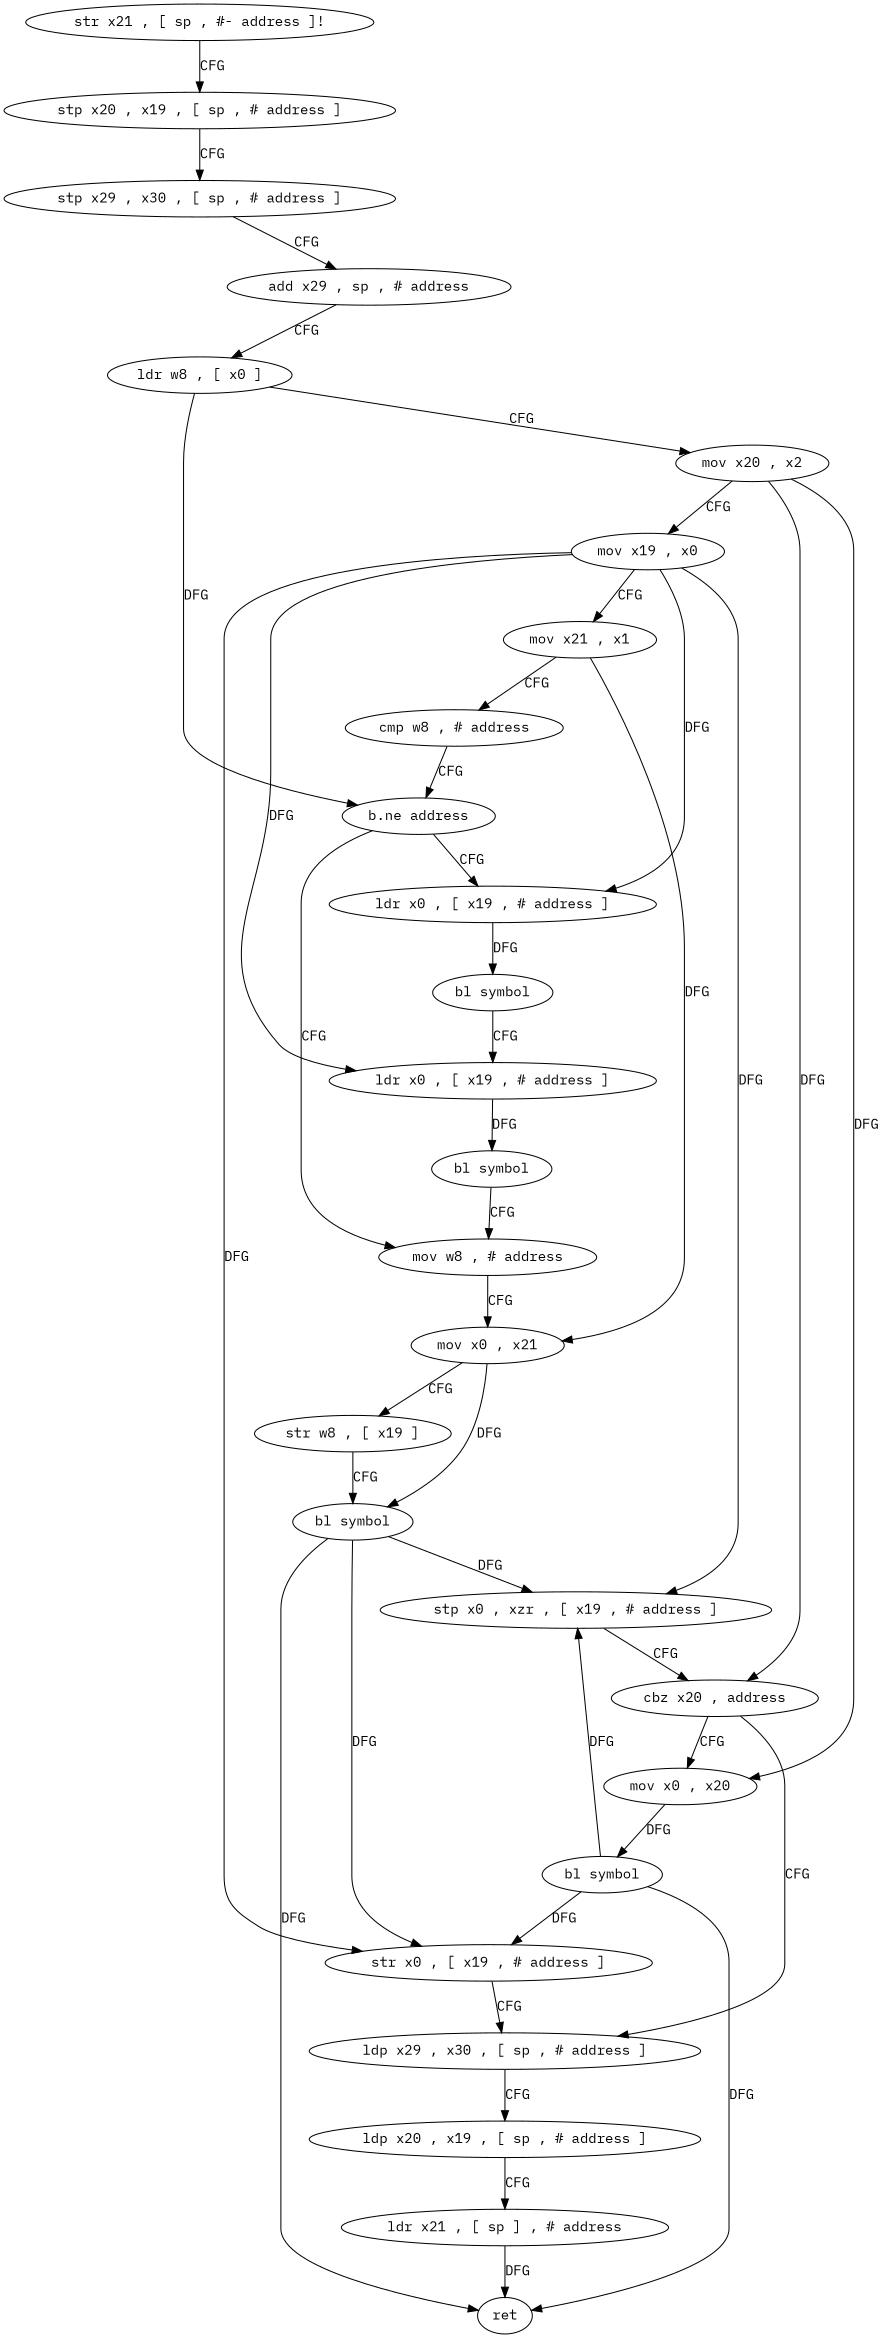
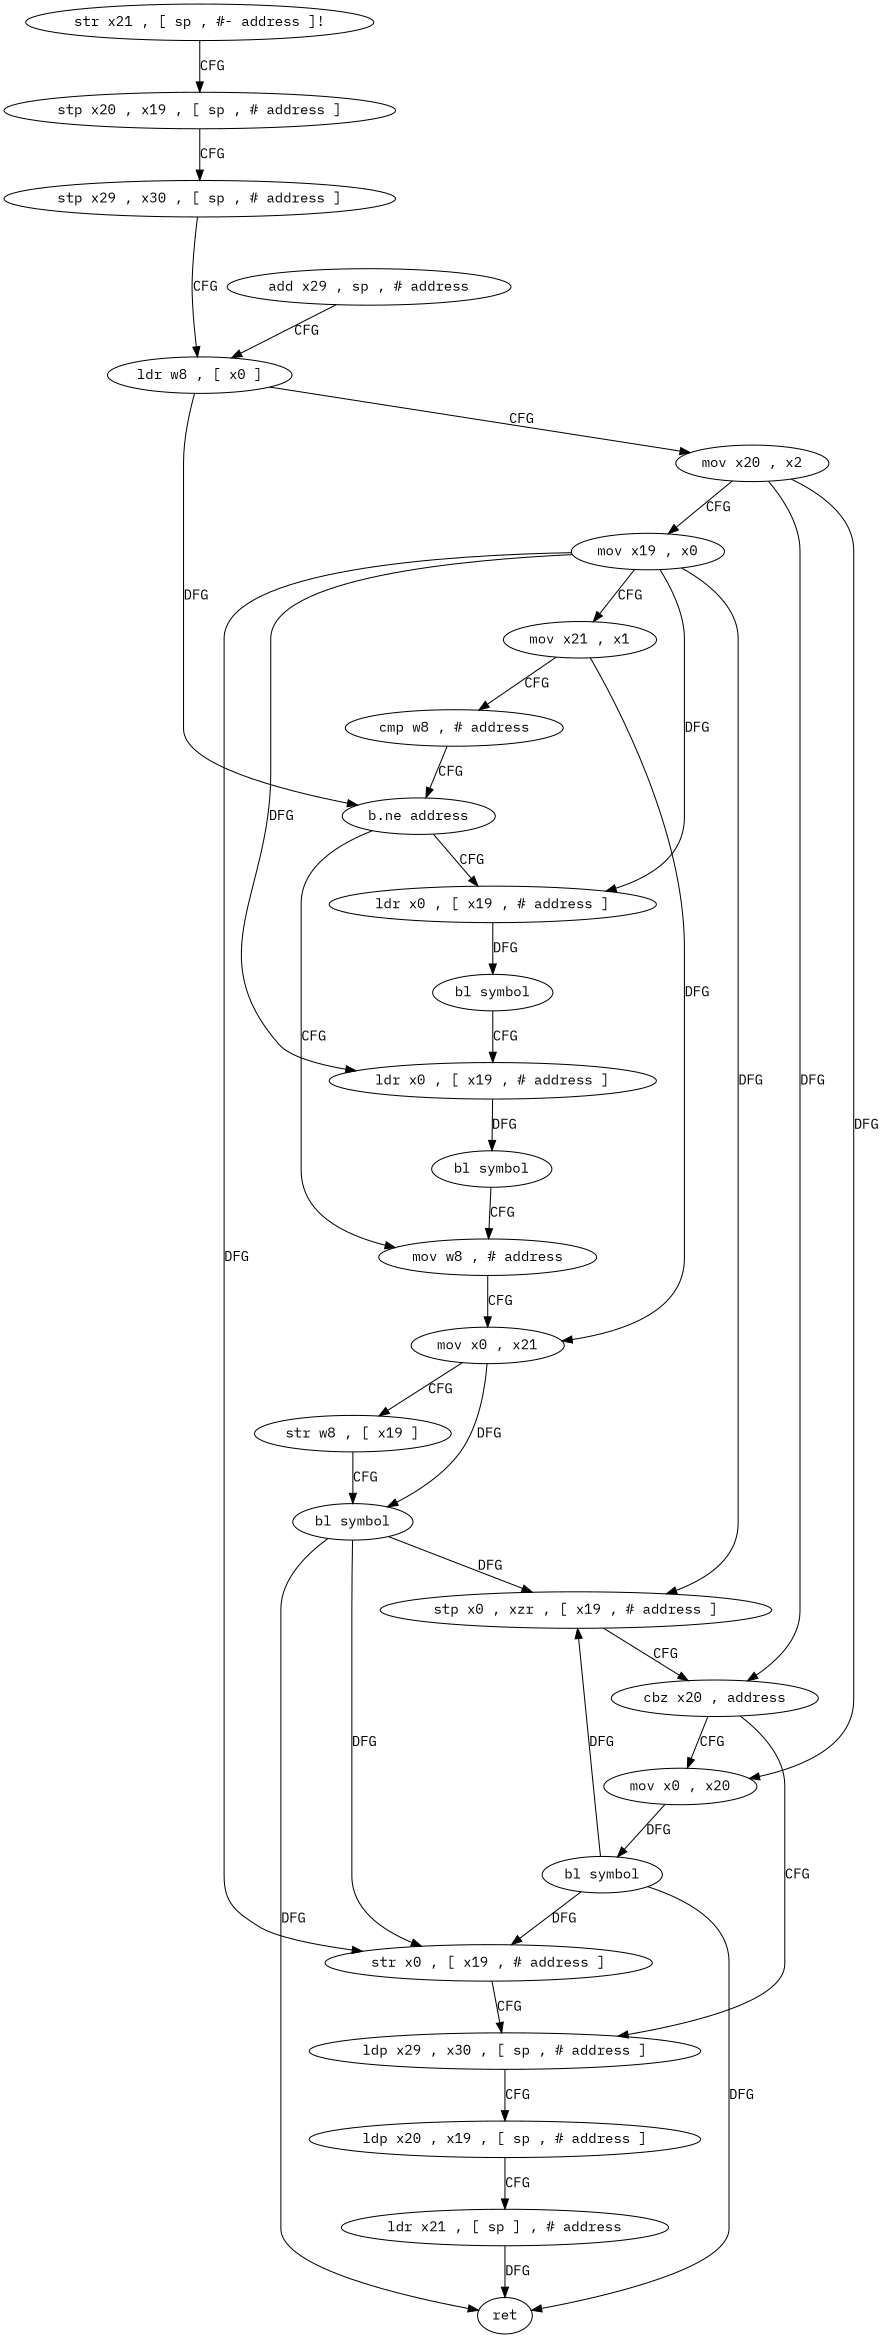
  digraph {
    fontname="IBM Plex Mono"
    node [fontname="IBM Plex Mono"]
    edge [fontname="IBM Plex Mono"]
    n1 [label="str x21 , [ sp , #- address ]!"]
    n2 [label="stp x20 , x19 , [ sp , # address ]"]
    n3 [label="stp x29 , x30 , [ sp , # address ]"]
    n4 [label="add x29 , sp , # address"]
    n5 [label="ldr w8 , [ x0 ]"]
    n6 [label="mov x20 , x2"]
    n7 [label="b.ne address"]
    n8 [label="mov x19 , x0"]
    n9 [label="cbz x20 , address"]
    n10 [label="mov x0 , x20"]
    n11 [label="ldr x0 , [ x19 , # address ]"]
    n12 [label="mov w8 , # address"]
    n13 [label="mov x21 , x1"]
    n14 [label="stp x0 , xzr , [ x19 , # address ]"]
    n15 [label="ldr x0 , [ x19 , # address ]"]
    n16 [label="str x0 , [ x19 , # address ]"]
    n17 [label="ldp x29 , x30 , [ sp , # address ]"]
    n18 [label="bl symbol"]
    n19 [label="cmp w8 , # address"]
    n20 [label="mov x0 , x21"]
    n21 [label="bl symbol"]
    n22 [label="str w8 , [ x19 ]"]
    n23 [label="bl symbol"]
    n24 [label="bl symbol"]
    n25 [label=ret]
    n26 [label="ldp x20 , x19 , [ sp , # address ]"]
    n27 [label="ldr x21 , [ sp ] , # address"]
    n1 -> n2 [label=CFG]
    n2 -> n3 [label=CFG]
-   n3 -> n4 [label=CFG]
+   n3 -> n5 [label=CFG]
    n4 -> n5 [label=CFG]
    n5 -> n6 [label=CFG]
    n5 -> n7 [label=DFG]
    n6 -> n8 [label=CFG]
    n6 -> n9 [label=DFG]
    n6 -> n10 [label=DFG]
    n7 -> n11 [label=CFG]
    n7 -> n12 [label=CFG]
    n8 -> n11 [label=DFG]
    n8 -> n13 [label=CFG]
    n8 -> n14 [label=DFG]
    n8 -> n15 [label=DFG]
    n8 -> n16 [label=DFG]
    n9 -> n10 [label=CFG]
    n9 -> n17 [label=CFG]
    n10 -> n18 [label=DFG]
    n11 -> n21 [label=DFG]
    n12 -> n20 [label=CFG]
    n13 -> n19 [label=CFG]
    n13 -> n20 [label=DFG]
    n14 -> n9 [label=CFG]
    n15 -> n24 [label=DFG]
    n16 -> n17 [label=CFG]
    n17 -> n26 [label=CFG]
    n18 -> n14 [label=DFG]
    n18 -> n16 [label=DFG]
    n18 -> n25 [label=DFG]
    n19 -> n7 [label=CFG]
    n20 -> n22 [label=CFG]
    n20 -> n23 [label=DFG]
    n21 -> n15 [label=CFG]
    n22 -> n23 [label=CFG]
    n23 -> n14 [label=DFG]
    n23 -> n16 [label=DFG]
    n23 -> n25 [label=DFG]
    n24 -> n12 [label=CFG]
    n26 -> n27 [label=CFG]
    n27 -> n25 [label=DFG]
  }
